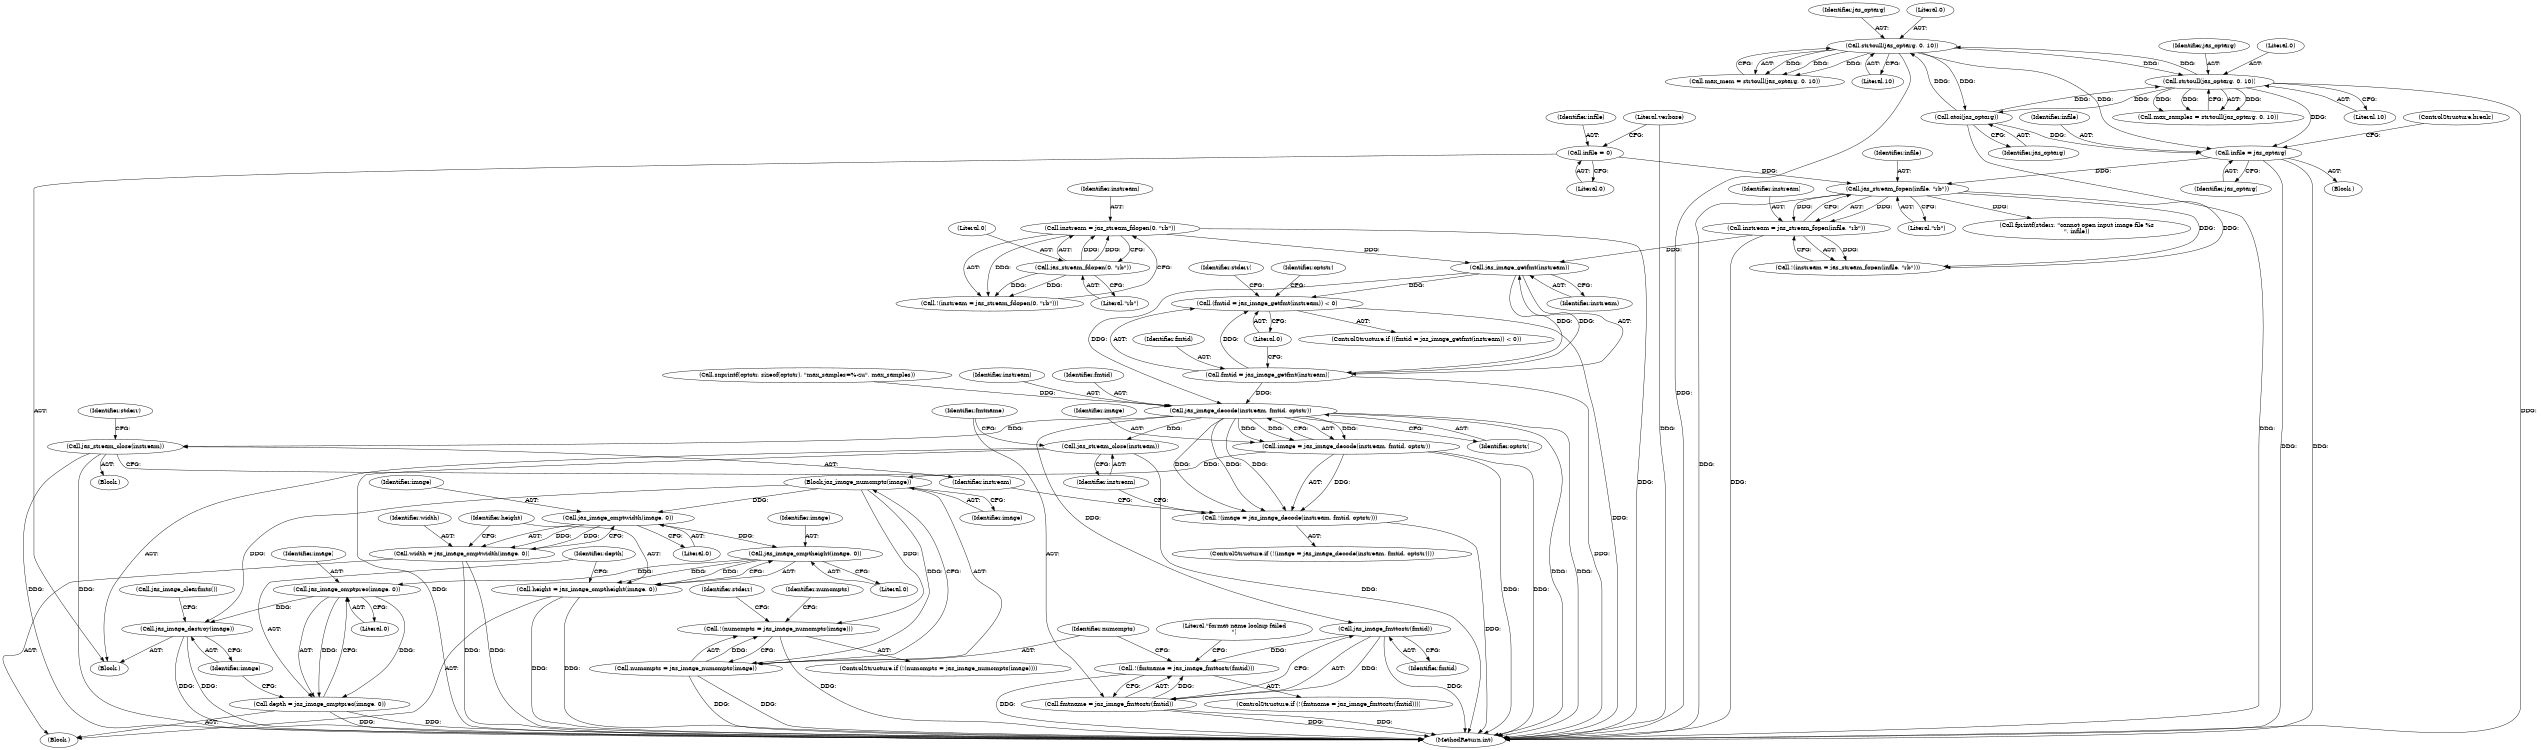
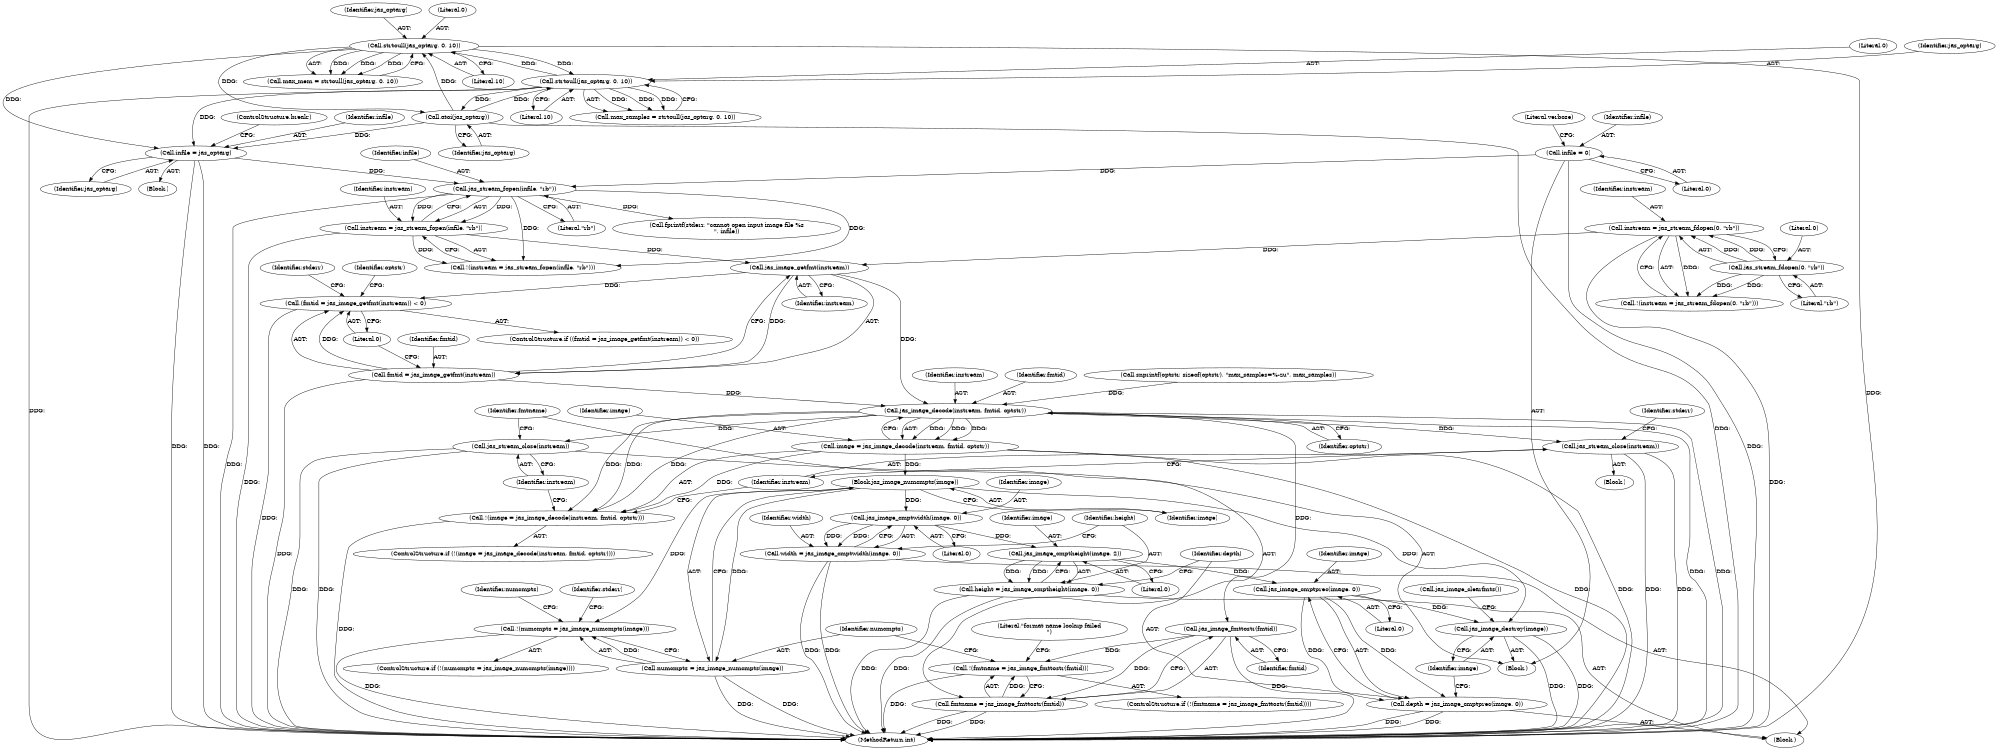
  digraph {
    n1 [label="(Call,jas_image_getfmt(instream))"]
    n2 [label="(Call,(fmtid = jas_image_getfmt(instream)) < 0)"]
    n3 [label="(Call,fmtid = jas_image_getfmt(instream))"]
    n4 [label="(Call,jas_image_decode(instream, fmtid, optstr))"]
    n5 [label="(Identifier,instream)"]
    n6 [label="(MethodReturn,int)"]
    n7 [label="(ControlStructure,if ((fmtid = jas_image_getfmt(instream)) < 0))"]
    n8 [label="(Literal,0)"]
    n9 [label="(Call,!(image = jas_image_decode(instream, fmtid, optstr)))"]
    n10 [label="(Call,image = jas_image_decode(instream, fmtid, optstr))"]
    n11 [label="(Call,jas_stream_close(instream))"]
    n12 [label="(Call,jas_stream_close(instream))"]
    n13 [label="(Call,jas_image_fmttostr(fmtid))"]
    n14 [label="(Identifier,optstr)"]
    n15 [label="(Call,instream = jas_stream_fdopen(0, \"rb\"))"]
    n16 [label="(Call,jas_stream_fdopen(0, \"rb\"))"]
    n17 [label="(Call,!(instream = jas_stream_fdopen(0, \"rb\")))"]
    n18 [label="(Literal,\"rb\")"]
    n19 [label="(Call,instream = jas_stream_fopen(infile, \"rb\"))"]
    n20 [label="(Call,jas_stream_fopen(infile, \"rb\"))"]
    n21 [label="(Call,!(instream = jas_stream_fopen(infile, \"rb\")))"]
    n22 [label="(Literal,\"rb\")"]
    n23 [label="(Call,fprintf(stderr, \"cannot open input image file %s\n\", infile))"]
    n24 [label="(Call,infile = 0)"]
    n25 [label="(Literal,0)"]
    n26 [label="(Block,)"]
    n27 [label="(Call,infile = jas_optarg)"]
    n28 [label="(Identifier,jas_optarg)"]
    n29 [label="(Block,)"]
    n30 [label="(Call,strtoull(jas_optarg, 0, 10))"]
    n31 [label="(Call,strtoull(jas_optarg, 0, 10))"]
    n32 [label="(Call,atoi(jas_optarg))"]
    n33 [label="(Call,max_mem = strtoull(jas_optarg, 0, 10))"]
    n34 [label="(Literal,10)"]
    n35 [label="(Literal,10)"]
    n36 [label="(Call,max_samples = strtoull(jas_optarg, 0, 10))"]
    n37 [label="(Identifier,jas_optarg)"]
    n38 [label="(ControlStructure,if (!(image = jas_image_decode(instream, fmtid, optstr))))"]
    n39 [label="(Block,jas_image_numcmpts(image))"]
    n40 [label="(Block,)"]
    n41 [label="(Identifier,instream)"]
    n42 [label="(Identifier,instream)"]
    n43 [label="(Call,!(fmtname = jas_image_fmttostr(fmtid)))"]
    n44 [label="(Call,fmtname = jas_image_fmttostr(fmtid))"]
    n45 [label="(Identifier,fmtid)"]
    n46 [label="(Call,!(numcmpts = jas_image_numcmpts(image)))"]
    n47 [label="(Call,numcmpts = jas_image_numcmpts(image))"]
    n48 [label="(Call,jas_image_cmptwidth(image, 0))"]
    n49 [label="(Call,jas_image_destroy(image))"]
    n50 [label="(Identifier,image)"]
    n51 [label="(ControlStructure,if (!(numcmpts = jas_image_numcmpts(image))))"]
    n52 [label="(Call,width = jas_image_cmptwidth(image, 0))"]
-   n53 [label="(Call,jas_image_cmptheight(image, 0))"]
+   n53 [label="(Call,jas_image_cmptheight(image, 2))"]
    n54 [label="(Literal,0)"]
    n55 [label="(Identifier,image)"]
    n56 [label="(Block,)"]
    n57 [label="(Call,height = jas_image_cmptheight(image, 0))"]
    n58 [label="(Call,jas_image_cmptprec(image, 0))"]
    n59 [label="(Literal,0)"]
    n60 [label="(Call,depth = jas_image_cmptprec(image, 0))"]
    n61 [label="(Literal,0)"]
    n62 [label="(ControlStructure,if (!(fmtname = jas_image_fmttostr(fmtid))))"]
    n63 [label="(Literal,verbose)"]
    n64 [label="(Identifier,jas_optarg)"]
    n65 [label="(Identifier,infile)"]
    n66 [label="(Identifier,stderr)"]
    n67 [label="(Call,jas_image_clearfmts())"]
    n68 [label="(Identifier,image)"]
    n69 [label="(Identifier,jas_optarg)"]
    n70 [label="(Identifier,fmtname)"]
    n71 [label="(Identifier,instream)"]
    n72 [label="(Identifier,instream)"]
    n73 [label="(Literal,0)"]
    n74 [label="(Identifier,image)"]
    n75 [label="(ControlStructure,break;)"]
    n76 [label="(Identifier,numcmpts)"]
    n77 [label="(Identifier,fmtid)"]
    n78 [label="(Identifier,instream)"]
    n79 [label="(Identifier,height)"]
    n80 [label="(Identifier,width)"]
    n81 [label="(Identifier,fmtid)"]
    n82 [label="(Identifier,stderr)"]
    n83 [label="(Call,snprintf(optstr, sizeof(optstr), \"max_samples=%-zu\", max_samples))"]
    n84 [label="(Literal,0)"]
    n85 [label="(Identifier,image)"]
    n86 [label="(Identifier,image)"]
    n87 [label="(Identifier,infile)"]
    n88 [label="(Identifier,depth)"]
    n89 [label="(Identifier,optstr)"]
    n90 [label="(Literal,0)"]
    n91 [label="(Literal,\"format name lookup failed\n\")"]
    n92 [label="(Identifier,stderr)"]
    n93 [label="(Identifier,numcmpts)"]
    n94 [label="(Identifier,infile)"]
    n1 -> n2 [label="DDG: "]
    n1 -> n3 [label="AST: "]
    n1 -> n3 [label="DDG: "]
    n1 -> n4 [label="DDG: "]
    n1 -> n5 [label="CFG: "]
    n2 -> n6 [label="DDG: "]
    n2 -> n7 [label="AST: "]
    n2 -> n8 [label="CFG: "]
-   n3 -> n1 [label="DDG: "]
+   n3 -> n1 [label="CFG: "]
    n3 -> n2 [label="AST: "]
    n3 -> n2 [label="DDG: "]
    n3 -> n4 [label="DDG: "]
    n3 -> n6 [label="DDG: "]
    n4 -> n6 [label="DDG: "]
    n4 -> n6 [label="DDG: "]
    n4 -> n9 [label="DDG: "]
    n4 -> n9 [label="DDG: "]
    n4 -> n9 [label="DDG: "]
    n4 -> n10 [label="AST: "]
    n4 -> n10 [label="DDG: "]
    n4 -> n10 [label="DDG: "]
    n4 -> n10 [label="DDG: "]
    n4 -> n11 [label="DDG: "]
    n4 -> n12 [label="DDG: "]
    n4 -> n13 [label="DDG: "]
    n4 -> n14 [label="CFG: "]
    n5 -> n1 [label="AST: "]
    n8 -> n2 [label="AST: "]
    n8 -> n3 [label="CFG: "]
    n9 -> n6 [label="DDG: "]
    n9 -> n38 [label="AST: "]
    n10 -> n4 [label="CFG: "]
    n10 -> n6 [label="DDG: "]
    n10 -> n6 [label="DDG: "]
    n10 -> n9 [label="AST: "]
    n10 -> n9 [label="DDG: "]
    n10 -> n39 [label="DDG: "]
    n11 -> n6 [label="DDG: "]
    n11 -> n6 [label="DDG: "]
    n11 -> n40 [label="AST: "]
    n11 -> n41 [label="CFG: "]
    n12 -> n6 [label="DDG: "]
    n12 -> n6 [label="DDG: "]
    n12 -> n26 [label="AST: "]
    n12 -> n42 [label="CFG: "]
    n13 -> n6 [label="DDG: "]
    n13 -> n43 [label="DDG: "]
    n13 -> n44 [label="AST: "]
    n13 -> n44 [label="DDG: "]
    n13 -> n45 [label="CFG: "]
    n14 -> n4 [label="AST: "]
    n15 -> n1 [label="DDG: "]
    n15 -> n6 [label="DDG: "]
    n15 -> n16 [label="CFG: "]
    n15 -> n17 [label="AST: "]
    n15 -> n17 [label="DDG: "]
    n16 -> n15 [label="AST: "]
    n16 -> n15 [label="DDG: "]
    n16 -> n15 [label="DDG: "]
    n16 -> n17 [label="DDG: "]
    n16 -> n17 [label="DDG: "]
    n16 -> n18 [label="CFG: "]
    n17 -> n15 [label="CFG: "]
    n18 -> n16 [label="AST: "]
    n19 -> n1 [label="DDG: "]
    n19 -> n6 [label="DDG: "]
    n19 -> n20 [label="CFG: "]
    n19 -> n21 [label="AST: "]
    n19 -> n21 [label="DDG: "]
    n20 -> n6 [label="DDG: "]
    n20 -> n19 [label="AST: "]
    n20 -> n19 [label="DDG: "]
    n20 -> n19 [label="DDG: "]
    n20 -> n21 [label="DDG: "]
    n20 -> n21 [label="DDG: "]
    n20 -> n22 [label="CFG: "]
    n20 -> n23 [label="DDG: "]
    n21 -> n19 [label="CFG: "]
    n22 -> n20 [label="AST: "]
-   n63 -> n6 [label="DDG: "]
+   n24 -> n6 [label="DDG: "]
    n24 -> n20 [label="DDG: "]
    n24 -> n25 [label="CFG: "]
    n24 -> n26 [label="AST: "]
    n25 -> n24 [label="AST: "]
    n27 -> n6 [label="DDG: "]
    n27 -> n6 [label="DDG: "]
    n27 -> n20 [label="DDG: "]
    n27 -> n28 [label="CFG: "]
    n27 -> n29 [label="AST: "]
    n28 -> n27 [label="AST: "]
    n30 -> n6 [label="DDG: "]
    n30 -> n27 [label="DDG: "]
    n30 -> n31 [label="DDG: "]
    n30 -> n32 [label="DDG: "]
    n30 -> n33 [label="AST: "]
    n30 -> n33 [label="DDG: "]
    n30 -> n33 [label="DDG: "]
    n30 -> n33 [label="DDG: "]
    n30 -> n34 [label="CFG: "]
    n31 -> n6 [label="DDG: "]
    n31 -> n27 [label="DDG: "]
    n31 -> n30 [label="DDG: "]
    n31 -> n32 [label="DDG: "]
    n31 -> n35 [label="CFG: "]
    n31 -> n36 [label="AST: "]
    n31 -> n36 [label="DDG: "]
    n31 -> n36 [label="DDG: "]
    n31 -> n36 [label="DDG: "]
    n32 -> n6 [label="DDG: "]
    n32 -> n27 [label="DDG: "]
    n32 -> n30 [label="DDG: "]
    n32 -> n31 [label="DDG: "]
    n32 -> n37 [label="CFG: "]
    n33 -> n30 [label="CFG: "]
    n34 -> n30 [label="AST: "]
    n35 -> n31 [label="AST: "]
    n36 -> n31 [label="CFG: "]
    n37 -> n32 [label="AST: "]
    n39 -> n46 [label="DDG: "]
    n39 -> n47 [label="AST: "]
    n39 -> n47 [label="DDG: "]
    n39 -> n48 [label="DDG: "]
    n39 -> n49 [label="DDG: "]
    n39 -> n50 [label="CFG: "]
    n41 -> n9 [label="CFG: "]
    n41 -> n11 [label="AST: "]
    n42 -> n9 [label="CFG: "]
    n42 -> n12 [label="AST: "]
    n43 -> n6 [label="DDG: "]
    n43 -> n44 [label="CFG: "]
    n43 -> n62 [label="AST: "]
    n44 -> n6 [label="DDG: "]
    n44 -> n6 [label="DDG: "]
    n44 -> n13 [label="CFG: "]
    n44 -> n43 [label="AST: "]
    n44 -> n43 [label="DDG: "]
    n45 -> n13 [label="AST: "]
    n46 -> n6 [label="DDG: "]
    n46 -> n47 [label="CFG: "]
    n46 -> n51 [label="AST: "]
    n47 -> n6 [label="DDG: "]
    n47 -> n6 [label="DDG: "]
    n47 -> n39 [label="CFG: "]
    n47 -> n46 [label="AST: "]
    n47 -> n46 [label="DDG: "]
    n48 -> n52 [label="AST: "]
    n48 -> n52 [label="DDG: "]
    n48 -> n52 [label="DDG: "]
    n48 -> n53 [label="DDG: "]
    n48 -> n54 [label="CFG: "]
    n49 -> n6 [label="DDG: "]
    n49 -> n6 [label="DDG: "]
    n49 -> n26 [label="AST: "]
    n49 -> n55 [label="CFG: "]
    n50 -> n39 [label="AST: "]
    n52 -> n6 [label="DDG: "]
    n52 -> n6 [label="DDG: "]
    n52 -> n48 [label="CFG: "]
    n52 -> n56 [label="AST: "]
    n53 -> n57 [label="AST: "]
    n53 -> n57 [label="DDG: "]
    n53 -> n57 [label="DDG: "]
    n53 -> n58 [label="DDG: "]
    n53 -> n59 [label="CFG: "]
    n54 -> n48 [label="AST: "]
    n55 -> n49 [label="AST: "]
    n55 -> n60 [label="CFG: "]
    n57 -> n6 [label="DDG: "]
    n57 -> n6 [label="DDG: "]
    n57 -> n53 [label="CFG: "]
    n57 -> n56 [label="AST: "]
    n58 -> n49 [label="DDG: "]
    n58 -> n60 [label="AST: "]
    n58 -> n60 [label="DDG: "]
    n58 -> n60 [label="DDG: "]
    n58 -> n61 [label="CFG: "]
    n59 -> n53 [label="AST: "]
    n60 -> n6 [label="DDG: "]
    n60 -> n6 [label="DDG: "]
    n60 -> n56 [label="AST: "]
    n60 -> n58 [label="CFG: "]
    n61 -> n58 [label="AST: "]
    n63 -> n24 [label="CFG: "]
    n64 -> n31 [label="AST: "]
    n65 -> n24 [label="AST: "]
    n66 -> n11 [label="CFG: "]
    n67 -> n49 [label="CFG: "]
    n68 -> n10 [label="AST: "]
    n69 -> n30 [label="AST: "]
    n70 -> n12 [label="CFG: "]
    n70 -> n44 [label="AST: "]
    n71 -> n19 [label="AST: "]
    n72 -> n4 [label="AST: "]
    n73 -> n31 [label="AST: "]
    n74 -> n48 [label="AST: "]
    n75 -> n27 [label="CFG: "]
    n76 -> n43 [label="CFG: "]
    n76 -> n47 [label="AST: "]
    n77 -> n4 [label="AST: "]
    n78 -> n15 [label="AST: "]
    n79 -> n52 [label="CFG: "]
    n79 -> n57 [label="AST: "]
    n80 -> n52 [label="AST: "]
    n81 -> n3 [label="AST: "]
    n82 -> n46 [label="CFG: "]
    n83 -> n4 [label="DDG: "]
    n84 -> n16 [label="AST: "]
    n85 -> n58 [label="AST: "]
    n86 -> n53 [label="AST: "]
    n87 -> n20 [label="AST: "]
    n88 -> n57 [label="CFG: "]
    n88 -> n60 [label="AST: "]
    n89 -> n2 [label="CFG: "]
    n90 -> n30 [label="AST: "]
    n91 -> n43 [label="CFG: "]
    n92 -> n2 [label="CFG: "]
    n93 -> n46 [label="CFG: "]
    n94 -> n27 [label="AST: "]
  }
